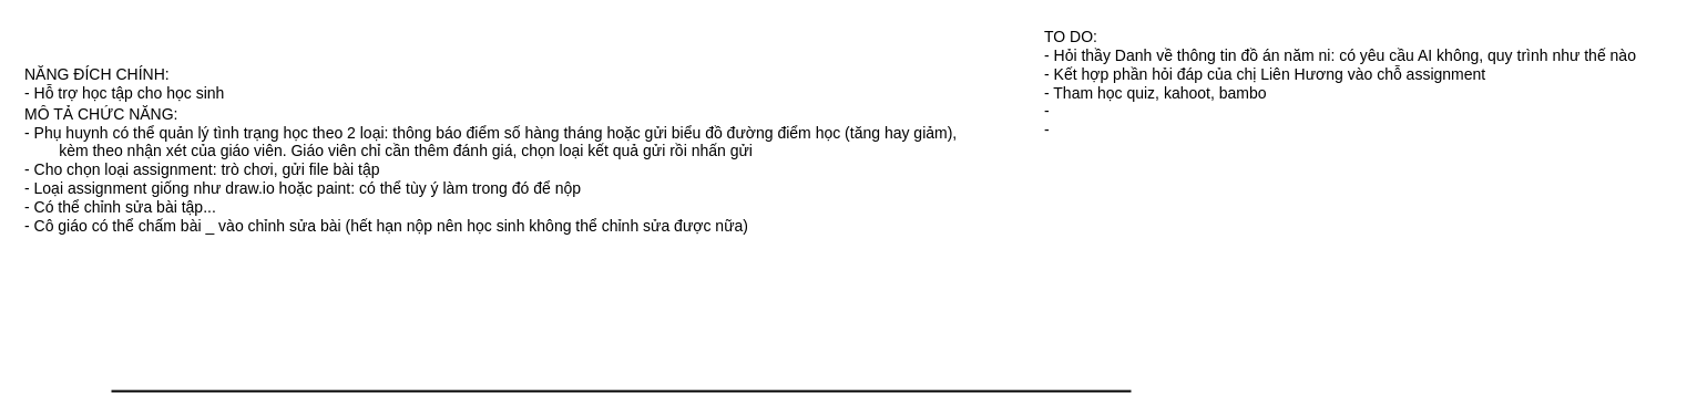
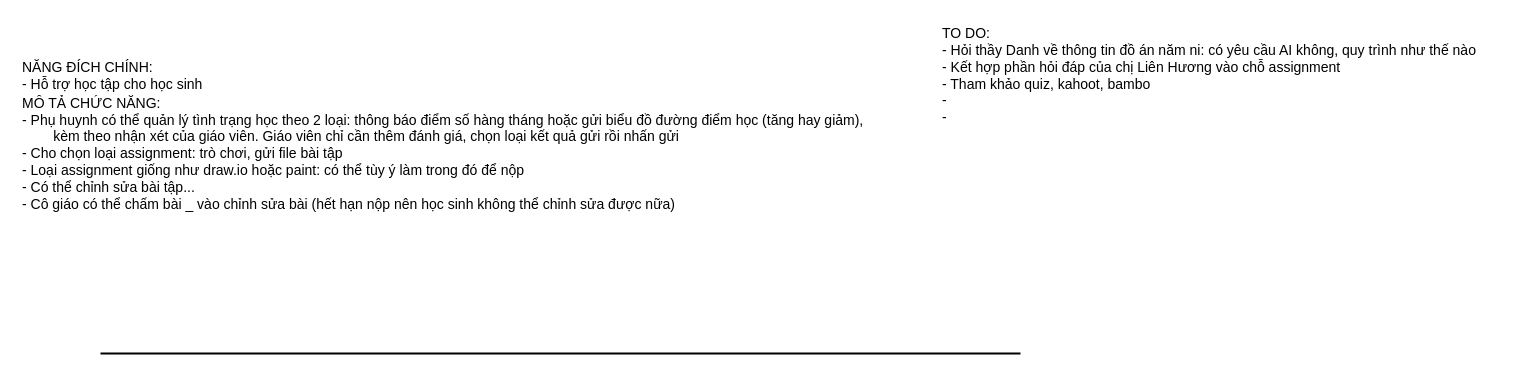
  <mxCell id="0" />
  <mxCell id="1" parent="0" />
  <mxCell id="2" value="&lt;font style=&quot;font-size: 14px;&quot;&gt;NĂNG ĐÍCH CHÍNH:&lt;br&gt;- Hỗ trợ học tập cho học sinh&lt;/font&gt;" style="text;html=1;align=left;verticalAlign=middle;resizable=0;points=[];autosize=1;strokeColor=none;fillColor=none;" vertex="1" parent="1"><mxGeometry x="20" y="50" width="200" height="50" as="geometry" /></mxCell>
  <mxCell id="3" value="&lt;font style=&quot;font-size: 14px;&quot;&gt;MÔ TẢ CHỨC NĂNG:&lt;br&gt;- Phụ huynh có thể quản lý tình trạng học theo 2 loại: thông báo điểm số hàng tháng hoặc gửi biểu đồ đường điểm học (tăng hay giảm),&lt;br&gt;&lt;span style=&quot;white-space: pre;&quot;&gt;&#09;&lt;/span&gt;kèm theo nhận xét của giáo viên. Giáo viên chỉ cần thêm đánh giá, chọn loại kết quả gửi rồi nhấn gửi&lt;br&gt;- Cho chọn loại assignment: trò chơi, gửi file bài tập&lt;br&gt;- Loại assignment giống như draw.io hoặc paint: có thể tùy ý làm trong đó để nộp&lt;br&gt;- Có thể chỉnh sửa bài tập...&lt;br&gt;- Cô giáo có thể chấm bài _ vào chỉnh sửa bài (hết hạn nộp nên học sinh không thể chỉnh sửa được nữa)&lt;br&gt;&lt;/font&gt;" style="text;html=1;align=left;verticalAlign=middle;resizable=0;points=[];autosize=1;strokeColor=none;fillColor=none;" vertex="1" parent="1"><mxGeometry x="20" y="88" width="860" height="130" as="geometry" /></mxCell>
- <mxCell id="4" value="TO DO:&amp;nbsp;&lt;br&gt;- Hỏi thầy Danh về thông tin đồ án năm ni: có yêu cầu AI không, quy trình như thế nào&lt;br&gt;- Kết hợp phần hỏi đáp của chị Liên Hương vào chỗ assignment&lt;br&gt;- Tham học quiz, kahoot, bambo&lt;br&gt;-&amp;nbsp;&lt;br&gt;-&amp;nbsp;" style="text;html=1;align=left;verticalAlign=middle;resizable=0;points=[];autosize=1;strokeColor=none;fillColor=none;fontSize=14;fontFamily=Helvetica;" vertex="1" parent="1"><mxGeometry x="940" y="20" width="560" height="110" as="geometry" /></mxCell>
+ <mxCell id="4" value="TO DO:&amp;nbsp;&lt;br&gt;- Hỏi thầy Danh về thông tin đồ án năm ni: có yêu cầu AI không, quy trình như thế nào&lt;br&gt;- Kết hợp phần hỏi đáp của chị Liên Hương vào chỗ assignment&lt;br&gt;- Tham khảo quiz, kahoot, bambo&lt;br&gt;-&amp;nbsp;&lt;br&gt;-&amp;nbsp;" style="text;html=1;align=left;verticalAlign=middle;resizable=0;points=[];autosize=1;strokeColor=none;fillColor=none;fontSize=14;fontFamily=Helvetica;" vertex="1" parent="1"><mxGeometry x="940" y="20" width="560" height="110" as="geometry" /></mxCell>
  <mxCell id="5" value="" style="endArrow=none;html=1;rounded=0;fontFamily=Helvetica;fontSize=14;strokeWidth=2;" edge="1" parent="1"><mxGeometry width="50" height="50" relative="1" as="geometry"><mxPoint x="100" y="353" as="sourcePoint" /><mxPoint x="1020" y="353" as="targetPoint" /></mxGeometry></mxCell>
